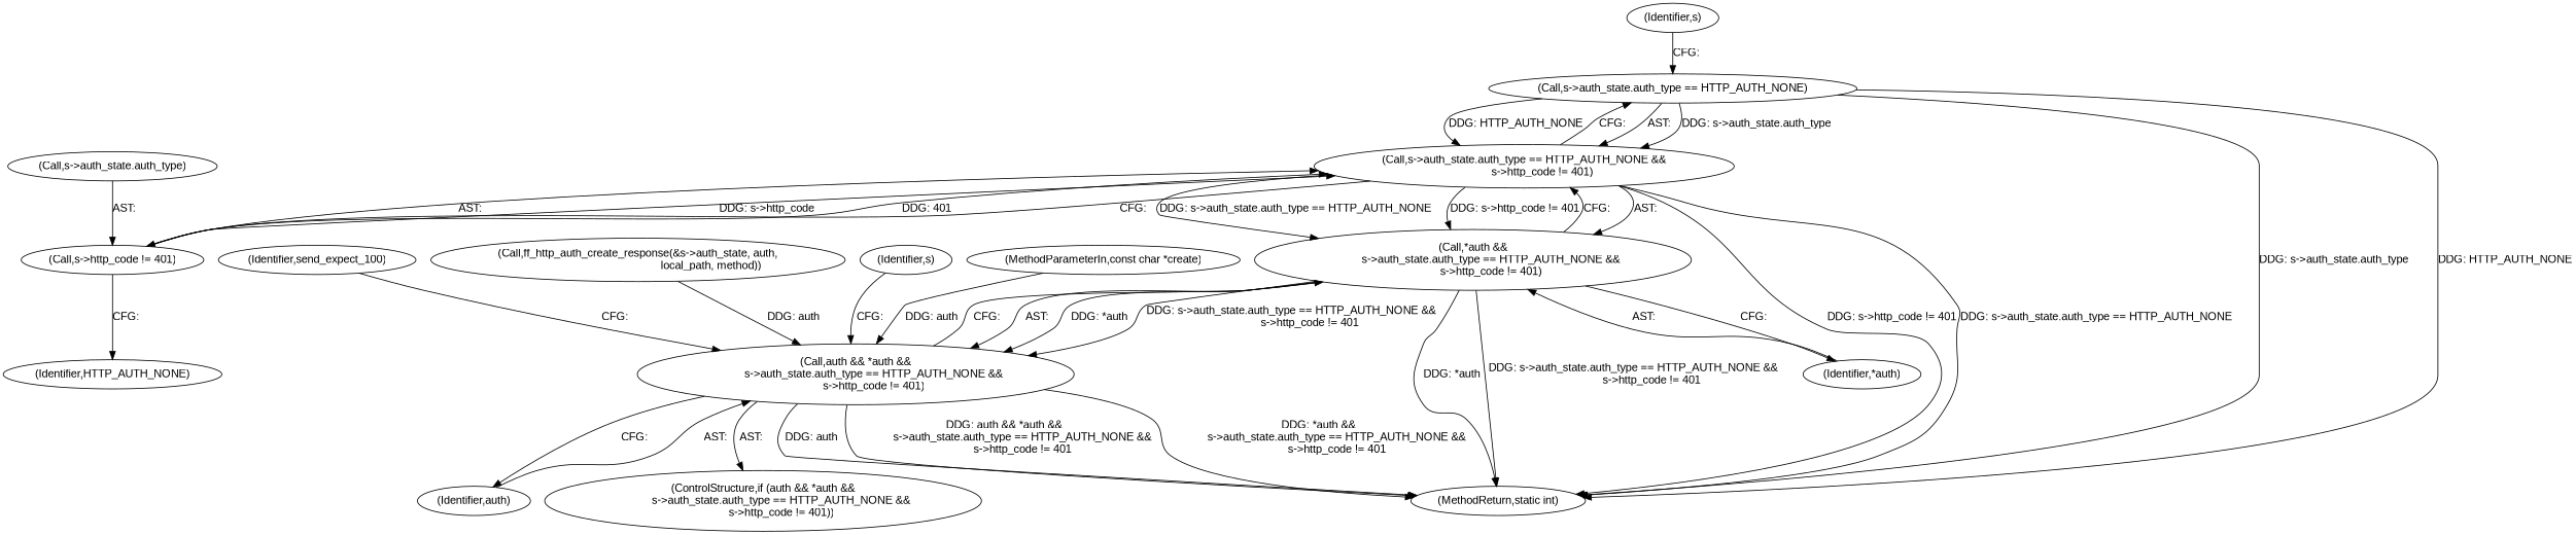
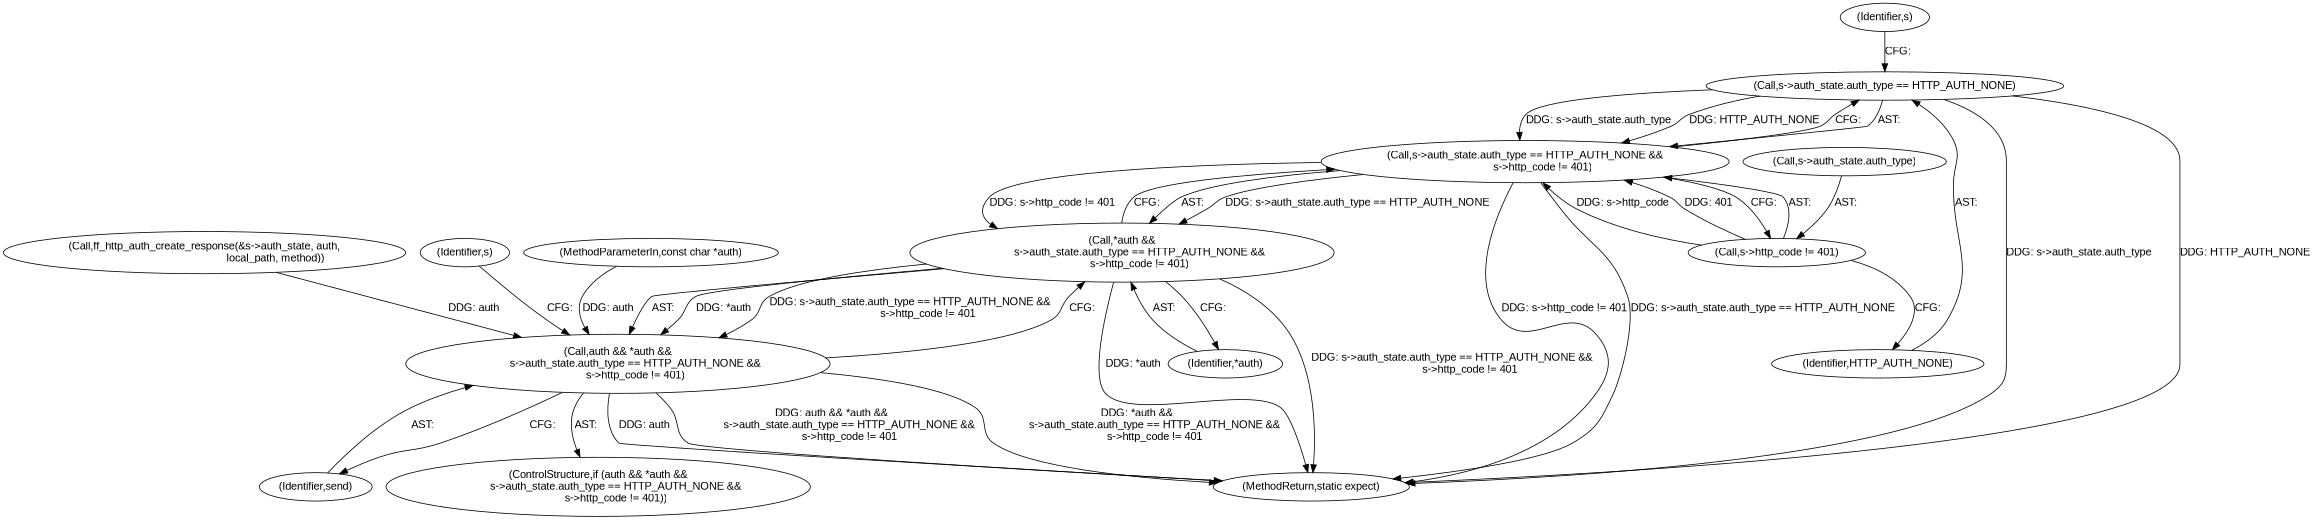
  digraph {
    fontname="Liberation Sans"
    node [fontname="Liberation Sans"]
    edge [fontname="Liberation Sans"]
    n1 [label="(Call,s->auth_state.auth_type == HTTP_AUTH_NONE)"]
    n2 [label="(Call,s->auth_state.auth_type == HTTP_AUTH_NONE &&\n            s->http_code != 401)"]
-   n3 [label="(MethodReturn,static int)"]
+   n3 [label="(MethodReturn,static expect)"]
    n4 [label="(Call,*auth &&\n            s->auth_state.auth_type == HTTP_AUTH_NONE &&\n            s->http_code != 401)"]
    n5 [label="(Call,s->http_code != 401)"]
    n6 [label="(Identifier,HTTP_AUTH_NONE)"]
    n7 [label="(Call,auth && *auth &&\n            s->auth_state.auth_type == HTTP_AUTH_NONE &&\n            s->http_code != 401)"]
    n8 [label="(Identifier,*auth)"]
-   n9 [label="(Identifier,auth)"]
+   n9 [label="(Identifier,send)"]
    n10 [label="(ControlStructure,if (auth && *auth &&\n            s->auth_state.auth_type == HTTP_AUTH_NONE &&\n            s->http_code != 401))"]
-   n11 [label="(Identifier,send_expect_100)"]
    n12 [label="(Call,s->auth_state.auth_type)"]
    n13 [label="(Call,ff_http_auth_create_response(&s->auth_state, auth,\n                                                local_path, method))"]
    n14 [label="(Identifier,s)"]
    n15 [label="(Identifier,s)"]
-   n16 [label="(MethodParameterIn,const char *create)"]
+   n16 [label="(MethodParameterIn,const char *auth)"]
    n1 -> n2 [label="AST: "]
    n1 -> n2 [label="DDG: s->auth_state.auth_type"]
    n1 -> n2 [label="DDG: HTTP_AUTH_NONE"]
    n1 -> n3 [label="DDG: s->auth_state.auth_type"]
    n1 -> n3 [label="DDG: HTTP_AUTH_NONE"]
    n2 -> n1 [label="CFG: "]
    n2 -> n3 [label="DDG: s->http_code != 401"]
    n2 -> n3 [label="DDG: s->auth_state.auth_type == HTTP_AUTH_NONE"]
    n2 -> n4 [label="AST: "]
    n2 -> n4 [label="DDG: s->auth_state.auth_type == HTTP_AUTH_NONE"]
    n2 -> n4 [label="DDG: s->http_code != 401"]
    n2 -> n5 [label="CFG: "]
    n4 -> n2 [label="CFG: "]
    n4 -> n3 [label="DDG: *auth"]
    n4 -> n3 [label="DDG: s->auth_state.auth_type == HTTP_AUTH_NONE &&\n            s->http_code != 401"]
    n4 -> n7 [label="AST: "]
    n4 -> n7 [label="DDG: *auth"]
    n4 -> n7 [label="DDG: s->auth_state.auth_type == HTTP_AUTH_NONE &&\n            s->http_code != 401"]
    n4 -> n8 [label="CFG: "]
    n5 -> n2 [label="AST: "]
    n5 -> n2 [label="DDG: s->http_code"]
    n5 -> n2 [label="DDG: 401"]
    n5 -> n6 [label="CFG: "]
+   n6 -> n1 [label="AST: "]
    n7 -> n3 [label="DDG: auth"]
    n7 -> n3 [label="DDG: auth && *auth &&\n            s->auth_state.auth_type == HTTP_AUTH_NONE &&\n            s->http_code != 401"]
    n7 -> n3 [label="DDG: *auth &&\n            s->auth_state.auth_type == HTTP_AUTH_NONE &&\n            s->http_code != 401"]
    n7 -> n4 [label="CFG: "]
    n7 -> n9 [label="CFG: "]
    n7 -> n10 [label="AST: "]
    n8 -> n4 [label="AST: "]
    n9 -> n7 [label="AST: "]
-   n11 -> n7 [label="CFG: "]
    n12 -> n5 [label="AST: "]
    n13 -> n7 [label="DDG: auth"]
    n14 -> n1 [label="CFG: "]
    n15 -> n7 [label="CFG: "]
    n16 -> n7 [label="DDG: auth"]
  }
